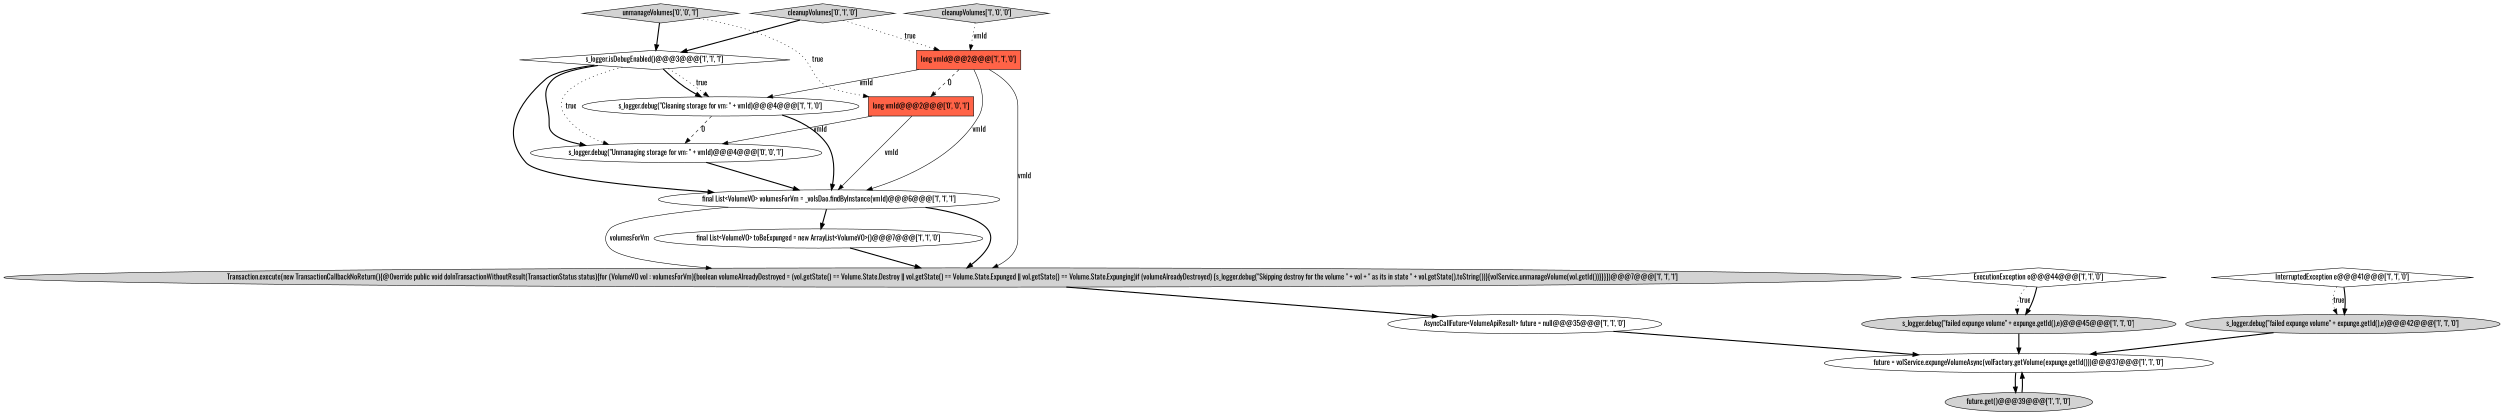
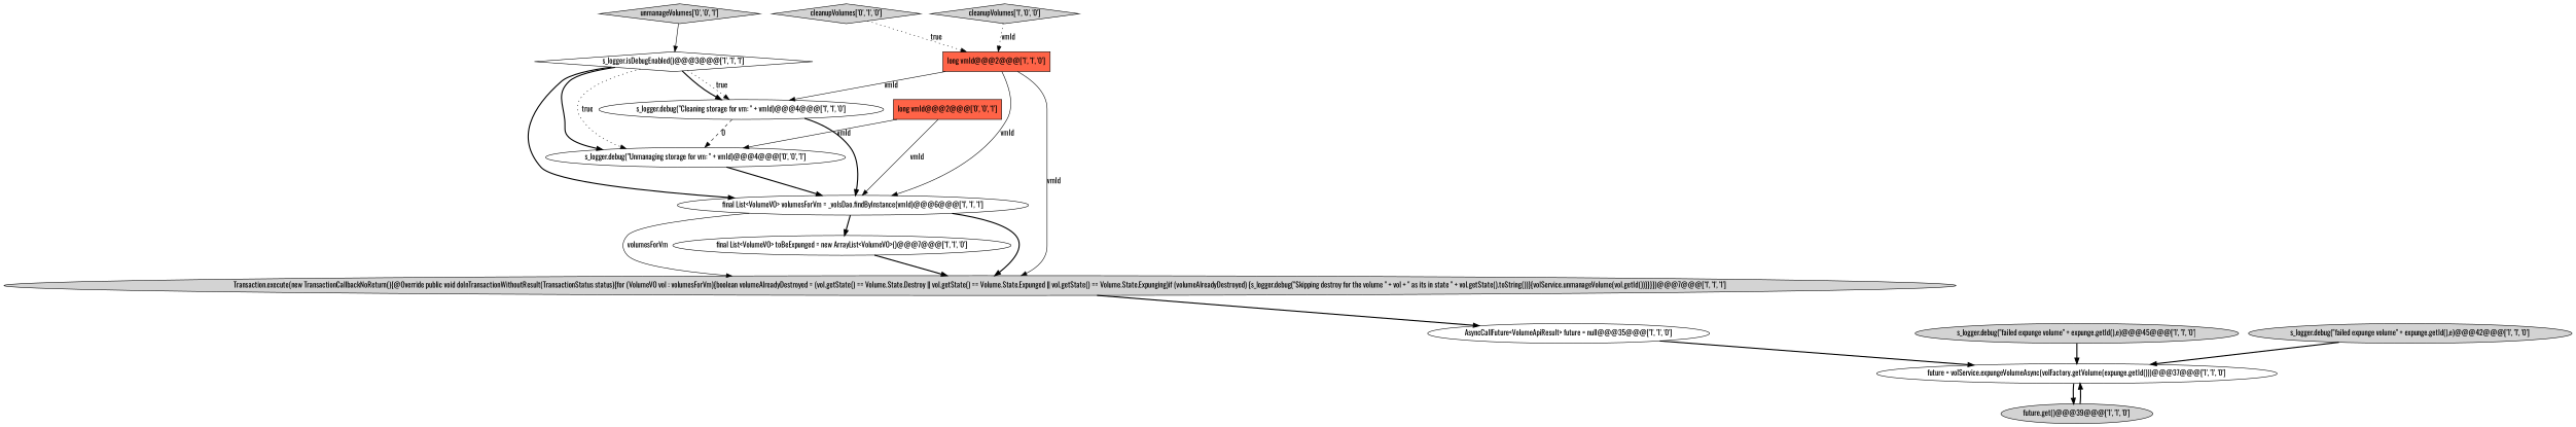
  digraph {
    fontname=Oswald
    node [fillcolor=white fontname=Oswald shape=ellipse style=filled]
    edge [fontname=Oswald style=bold]
    n1 [fillcolor=lightgray label="Transaction.execute(new TransactionCallbackNoReturn(){@Override public void doInTransactionWithoutResult(TransactionStatus status){for (VolumeVO vol : volumesForVm){boolean volumeAlreadyDestroyed = (vol.getState() == Volume.State.Destroy || vol.getState() == Volume.State.Expunged || vol.getState() == Volume.State.Expunging)if (volumeAlreadyDestroyed) {s_logger.debug(\"Skipping destroy for the volume \" + vol + \" as its in state \" + vol.getState().toString())}{volService.unmanageVolume(vol.getId())}}}})@@@7@@@['1', '1', '1']"]
    n2 [label="AsyncCallFuture<VolumeApiResult> future = null@@@35@@@['1', '1', '0']"]
    n3 [label="future = volService.expungeVolumeAsync(volFactory.getVolume(expunge.getId()))@@@37@@@['1', '1', '0']"]
    n4 [fillcolor=lightgray label="s_logger.debug(\"failed expunge volume\" + expunge.getId(),e)@@@45@@@['1', '1', '0']"]
    n5 [fillcolor=lightgray label="future.get()@@@39@@@['1', '1', '0']"]
    n6 [label="s_logger.debug(\"Cleaning storage for vm: \" + vmId)@@@4@@@['1', '1', '0']"]
    n7 [label="s_logger.debug(\"Unmanaging storage for vm: \" + vmId)@@@4@@@['0', '0', '1']"]
    n8 [label="final List<VolumeVO> volumesForVm = _volsDao.findByInstance(vmId)@@@6@@@['1', '1', '1']"]
    n9 [label="final List<VolumeVO> toBeExpunged = new ArrayList<VolumeVO>()@@@7@@@['1', '1', '0']"]
    n10 [fillcolor=lightgray label="cleanupVolumes['0', '1', '0']" shape=diamond]
    n11 [label="s_logger.isDebugEnabled()@@@3@@@['1', '1', '1']" shape=diamond]
    n12 [fillcolor=tomato label="long vmId@@@2@@@['1', '1', '0']" shape=box]
    n13 [fillcolor=tomato label="long vmId@@@2@@@['0', '0', '1']" shape=box]
    n14 [fillcolor=lightgray label="unmanageVolumes['0', '0', '1']" shape=diamond]
    n15 [fillcolor=lightgray label="cleanupVolumes['1', '0', '0']" shape=diamond]
-   n16 [label="ExecutionException e@@@44@@@['1', '1', '0']" shape=diamond]
-   n17 [label="InterruptedException e@@@41@@@['1', '1', '0']" shape=diamond]
    n18 [fillcolor=lightgray label="s_logger.debug(\"failed expunge volume\" + expunge.getId(),e)@@@42@@@['1', '1', '0']"]
    n1 -> n2
    n2 -> n3
    n3 -> n5
    n4 -> n3
    n5 -> n3
    n6 -> n7 [label=0 style=dashed]
    n6 -> n8
    n7 -> n8
    n8 -> n1
    n8 -> n1 [label=volumesForVm style=solid]
    n8 -> n9
    n9 -> n1
-   n10 -> n11
    n10 -> n12 [label=true style=dotted]
    n11 -> n6
    n11 -> n6 [label=true style=dotted]
    n11 -> n7
    n11 -> n7 [label=true style=dotted]
    n11 -> n8
    n12 -> n1 [label=vmId style=solid]
    n12 -> n6 [label=vmId style=solid]
    n12 -> n8 [label=vmId style=solid]
-   n12 -> n13 [label=0 style=dashed]
    n13 -> n7 [label=vmId style=solid]
    n13 -> n8 [label=vmId style=solid]
-   n14 -> n11
-   n14 -> n13 [label=true style=dotted]
+   n14 -> n11 [style=solid]
    n15 -> n12 [label=vmId style=dotted]
-   n16 -> n4 [label=true style=dotted]
-   n16 -> n4
-   n17 -> n18 [label=true style=dotted]
-   n17 -> n18
    n18 -> n3
  }
